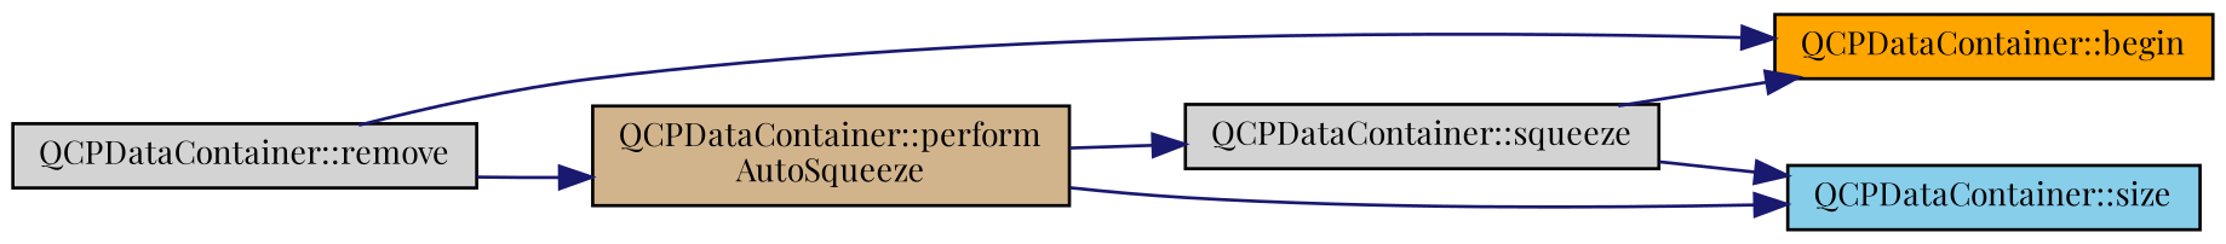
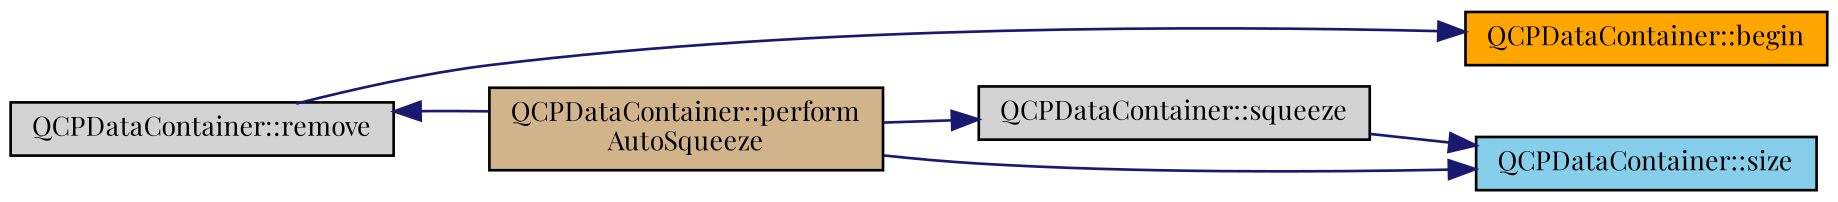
  digraph {
    fontname="Playfair Display"
    rankdir=LR
    node [color=black fillcolor=lightgrey fontname="Playfair Display" fontsize=10 shape=record style=filled]
    edge [color=midnightblue fontname="Playfair Display" fontsize=10 labelfontname=Helvetica labelfontsize=10 style=solid]
    n1 [fontcolor=black height=0.2 label="QCPDataContainer::remove" width=0.4]
    n2 [fillcolor=orange height=0.2 label="QCPDataContainer::begin" width=0.4]
    n3 [fillcolor=tan height=0.2 label="QCPDataContainer::perform\lAutoSqueeze" width=0.4]
    n4 [fillcolor=skyblue height=0.2 label="QCPDataContainer::size" width=0.4]
    n5 [height=0.2 label="QCPDataContainer::squeeze" width=0.4]
    n1 -> n2
-   n1 -> n3
+   n3 -> n1
    n3 -> n4
    n3 -> n5
-   n5 -> n2
    n5 -> n4
  }
